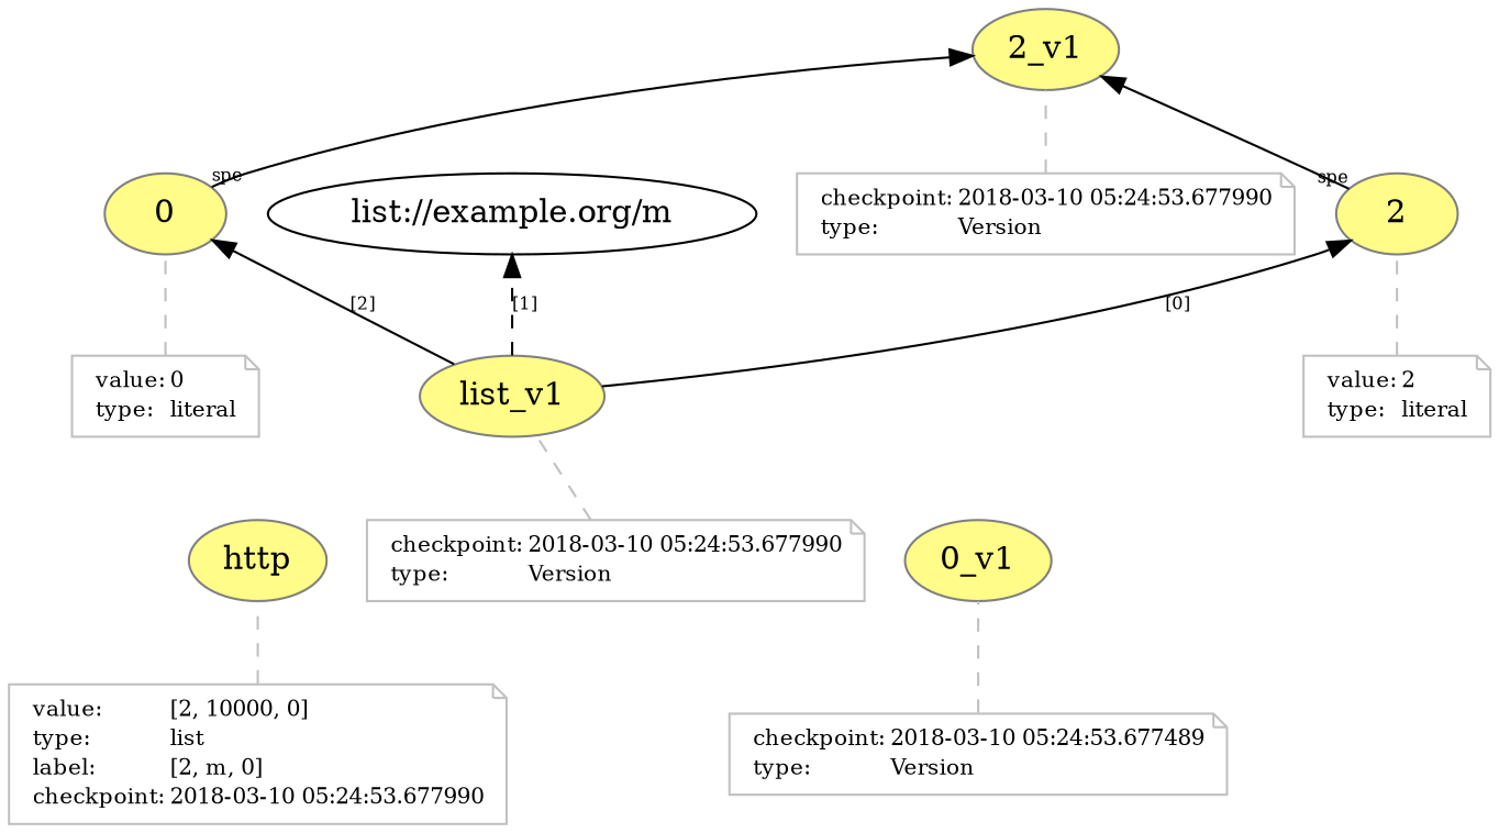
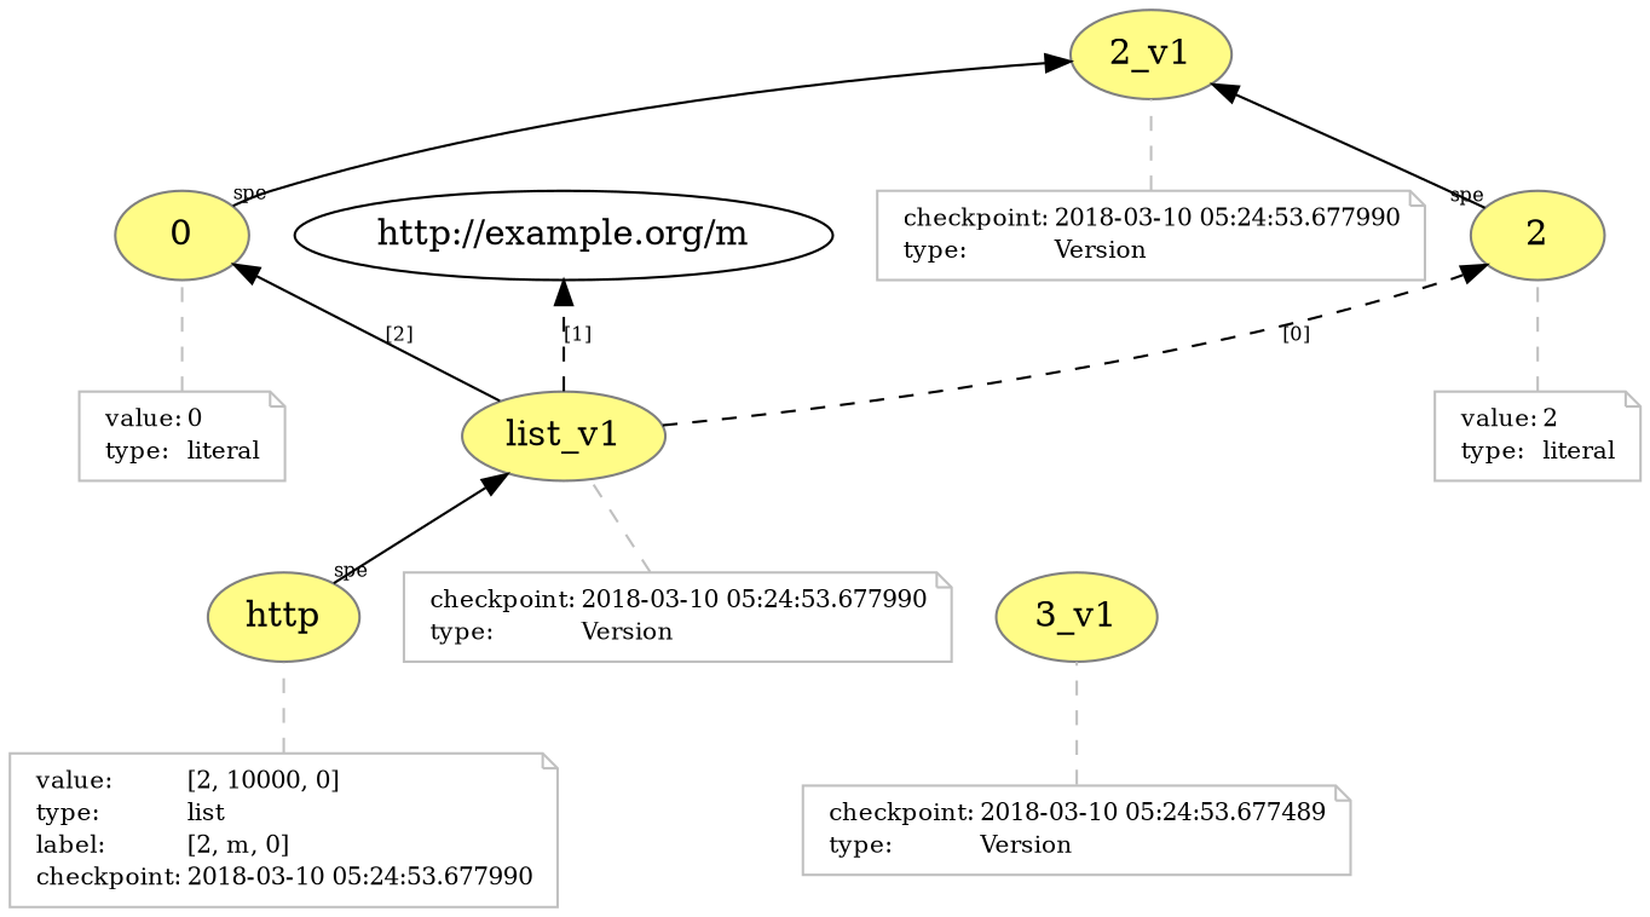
  digraph {
    rankdir=BT
    node [color="#808080"]
    edge [style=dashed]
    n1 [fillcolor="#FFFC87" label=0 style=filled]
    n2 [fillcolor="#FFFC87" label="2_v1" style=filled]
-   n3 [fillcolor="#FFFC87" label="0_v1" style=filled]
+   n3 [fillcolor="#FFFC87" label="3_v1" style=filled]
    n4 [color=gray fontcolor=black fontsize=10 label=<<TABLE cellpadding="0" border="0"> 	<TR> 	    <TD align="left">value:</TD> 	    <TD align="left">0</TD> 	</TR> 	<TR> 	    <TD align="left">type:</TD> 	    <TD align="left">literal</TD> 	</TR> </TABLE>> shape=note]
    n5 [color=gray fontcolor=black fontsize=10 label=<<TABLE cellpadding="0" border="0"> 	<TR> 	    <TD align="left">checkpoint:</TD> 	    <TD align="left">2018-03-10 05:24:53.677489</TD> 	</TR> 	<TR> 	    <TD align="left">type:</TD> 	    <TD align="left">Version</TD> 	</TR> </TABLE>> shape=note]
    n6 [fillcolor="#FFFC87" label=2 style=filled]
    n7 [color=gray fontcolor=black fontsize=10 label=<<TABLE cellpadding="0" border="0"> 	<TR> 	    <TD align="left">value:</TD> 	    <TD align="left">2</TD> 	</TR> 	<TR> 	    <TD align="left">type:</TD> 	    <TD align="left">literal</TD> 	</TR> </TABLE>> shape=note]
    n8 [color=gray fontcolor=black fontsize=10 label=<<TABLE cellpadding="0" border="0"> 	<TR> 	    <TD align="left">checkpoint:</TD> 	    <TD align="left">2018-03-10 05:24:53.677990</TD> 	</TR> 	<TR> 	    <TD align="left">type:</TD> 	    <TD align="left">Version</TD> 	</TR> </TABLE>> shape=note]
    n9 [fillcolor="#FFFC87" label=http style=filled]
    n10 [fillcolor="#FFFC87" label=list_v1 style=filled]
-   "http://example.org/m" [label="list://example.org/m" color=""]
+   "http://example.org/m" [color=""]
    n12 [color=gray fontcolor=black fontsize=10 label=<<TABLE cellpadding="0" border="0"> 	<TR> 	    <TD align="left">value:</TD> 	    <TD align="left">[2, 10000, 0]</TD> 	</TR> 	<TR> 	    <TD align="left">type:</TD> 	    <TD align="left">list</TD> 	</TR> 	<TR> 	    <TD align="left">label:</TD> 	    <TD align="left">[2, m, 0]</TD> 	</TR> 	<TR> 	    <TD align="left">checkpoint:</TD> 	    <TD align="left">2018-03-10 05:24:53.677990</TD> 	</TR> </TABLE>> shape=note]
    n13 [color=gray fontcolor=black fontsize=10 label=<<TABLE cellpadding="0" border="0"> 	<TR> 	    <TD align="left">checkpoint:</TD> 	    <TD align="left">2018-03-10 05:24:53.677990</TD> 	</TR> 	<TR> 	    <TD align="left">type:</TD> 	    <TD align="left">Version</TD> 	</TR> </TABLE>> shape=note]
    n1 -> n2 [labelangle=60.0 labeldistance=1.5 labelfontsize=8 rotation=20 taillabel=spe style=""]
    n4 -> n1 [arrowhead=none color=gray]
    n5 -> n3 [arrowhead=none color=gray]
    n6 -> n2 [labelangle=60.0 labeldistance=1.5 labelfontsize=8 rotation=20 taillabel=spe style=""]
    n7 -> n6 [arrowhead=none color=gray]
    n8 -> n2 [arrowhead=none color=gray]
+   n9 -> n10 [labelangle=60.0 labeldistance=1.5 labelfontsize=8 rotation=20 taillabel=spe style=""]
    n10 -> n1 [angle=60.0 distance=1.5 fontsize=8 label="[2]" rotation=20 style=""]
-   n10 -> n6 [angle=60.0 distance=1.5 fontsize=8 label="[0]" rotation=20 style=""]
+   n10 -> n6 [angle=60.0 distance=1.5 fontsize=8 label="[0]" rotation=20]
    n10 -> "http://example.org/m" [angle=60.0 distance=1.5 fontsize=8 label="[1]" rotation=20]
    n12 -> n9 [arrowhead=none color=gray]
    n13 -> n10 [arrowhead=none color=gray]
  }
